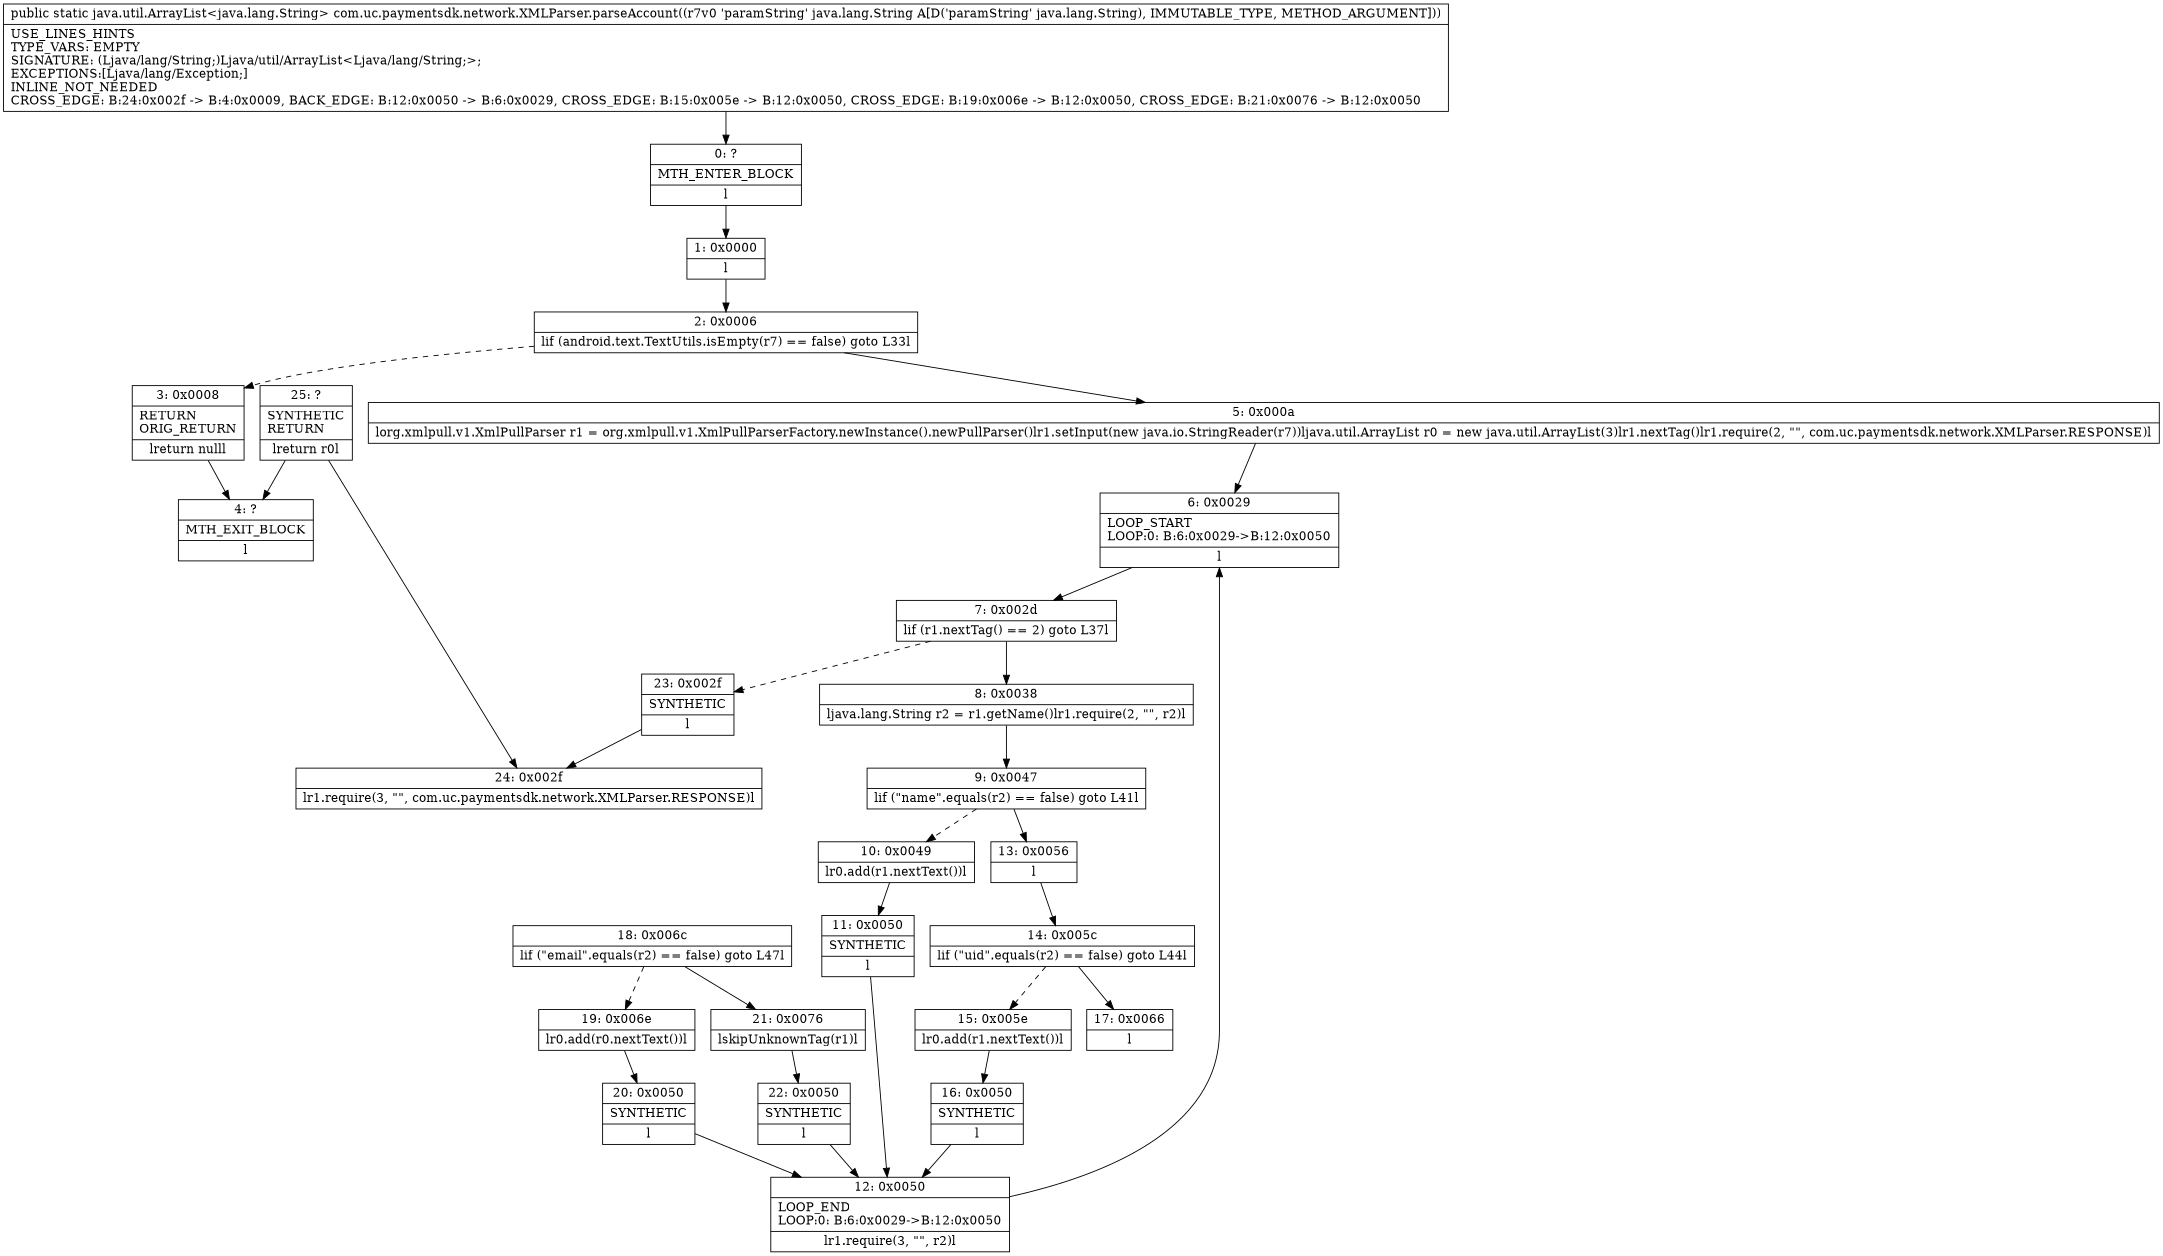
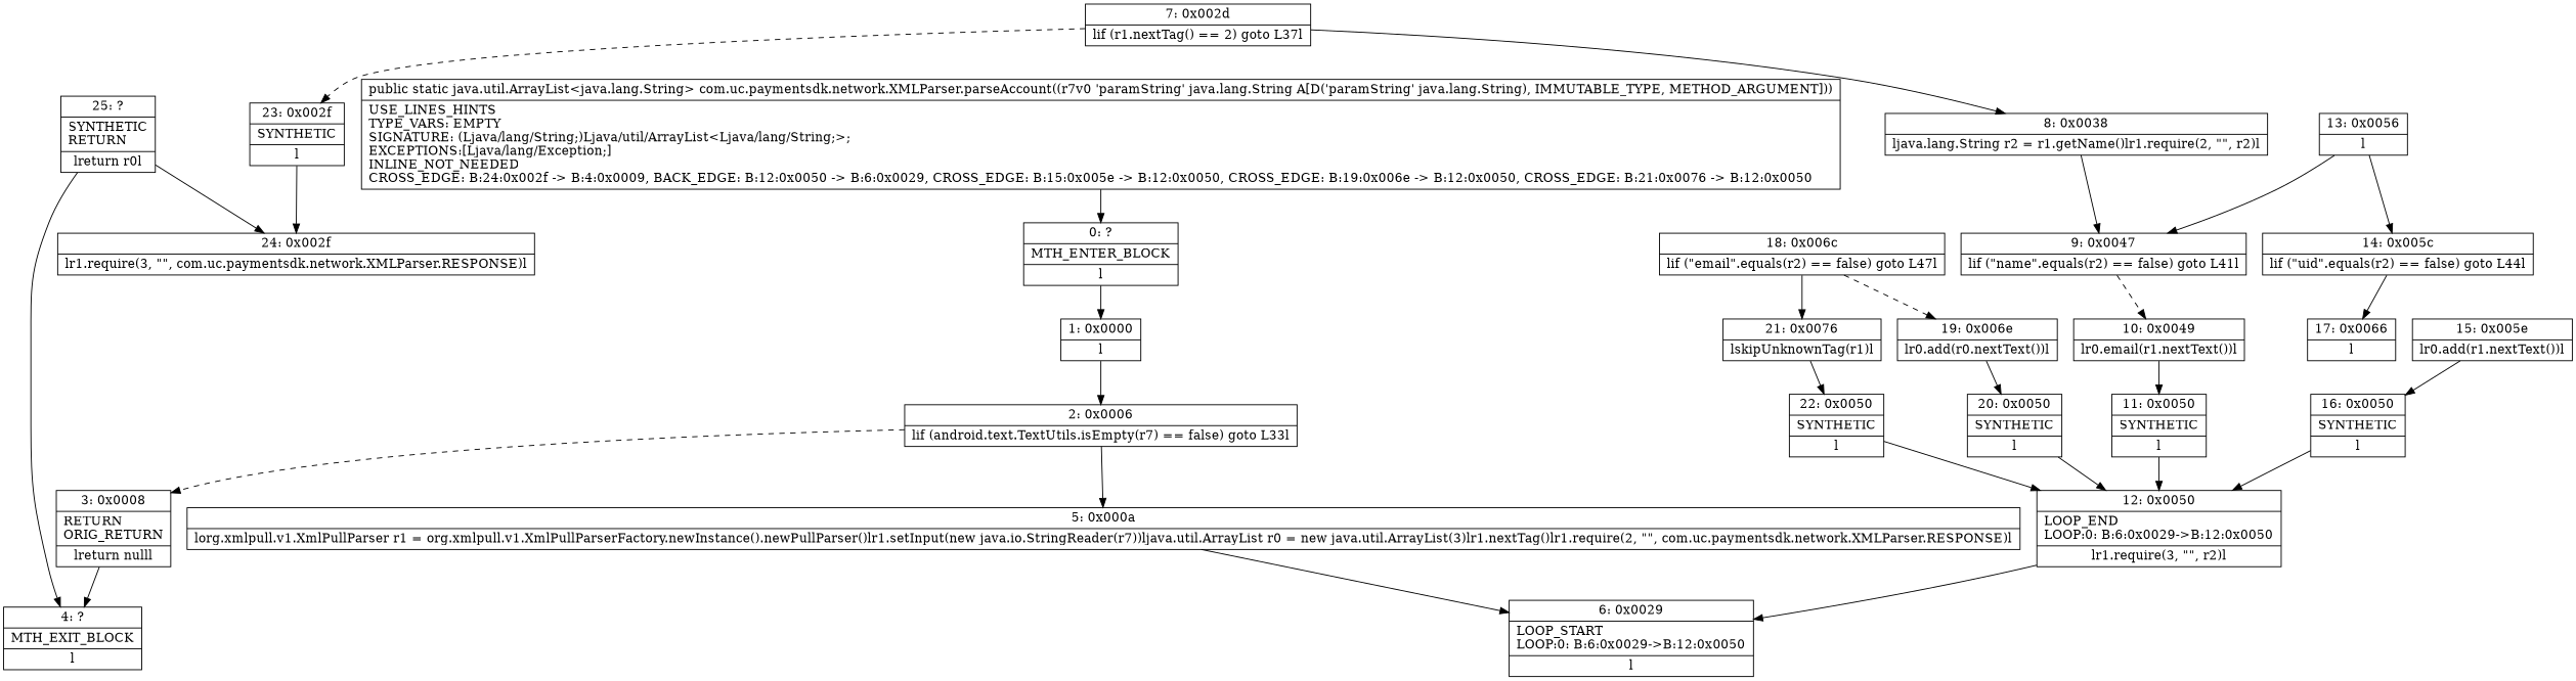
  digraph {
    node [shape=record]
    n1 [label="{0\:\ ?|MTH_ENTER_BLOCK\l|l}"]
    n2 [label="{1\:\ 0x0000|l}"]
    n3 [label="{2\:\ 0x0006|lif (android.text.TextUtils.isEmpty(r7) == false) goto L33l}"]
    n4 [label="{3\:\ 0x0008|RETURN\lORIG_RETURN\l|lreturn nulll}"]
    n5 [label="{5\:\ 0x000a|lorg.xmlpull.v1.XmlPullParser r1 = org.xmlpull.v1.XmlPullParserFactory.newInstance().newPullParser()lr1.setInput(new java.io.StringReader(r7))ljava.util.ArrayList r0 = new java.util.ArrayList(3)lr1.nextTag()lr1.require(2, \"\", com.uc.paymentsdk.network.XMLParser.RESPONSE)l}"]
    n6 [label="{4\:\ ?|MTH_EXIT_BLOCK\l|l}"]
    n7 [label="{6\:\ 0x0029|LOOP_START\lLOOP:0: B:6:0x0029\-\>B:12:0x0050\l|l}"]
    n8 [label="{7\:\ 0x002d|lif (r1.nextTag() == 2) goto L37l}"]
    n9 [label="{8\:\ 0x0038|ljava.lang.String r2 = r1.getName()lr1.require(2, \"\", r2)l}"]
    n10 [label="{23\:\ 0x002f|SYNTHETIC\l|l}"]
    n11 [label="{9\:\ 0x0047|lif (\"name\".equals(r2) == false) goto L41l}"]
    n12 [label="{24\:\ 0x002f|lr1.require(3, \"\", com.uc.paymentsdk.network.XMLParser.RESPONSE)l}"]
-   n13 [label="{10\:\ 0x0049|lr0.add(r1.nextText())l}"]
+   n13 [label="{10\:\ 0x0049|lr0.email(r1.nextText())l}"]
    n14 [label="{13\:\ 0x0056|l}"]
    n15 [label="{11\:\ 0x0050|SYNTHETIC\l|l}"]
    n16 [label="{14\:\ 0x005c|lif (\"uid\".equals(r2) == false) goto L44l}"]
    n17 [label="{12\:\ 0x0050|LOOP_END\lLOOP:0: B:6:0x0029\-\>B:12:0x0050\l|lr1.require(3, \"\", r2)l}"]
    n18 [label="{15\:\ 0x005e|lr0.add(r1.nextText())l}"]
    n19 [label="{17\:\ 0x0066|l}"]
    n20 [label="{16\:\ 0x0050|SYNTHETIC\l|l}"]
    n21 [label="{18\:\ 0x006c|lif (\"email\".equals(r2) == false) goto L47l}"]
    n22 [label="{19\:\ 0x006e|lr0.add(r0.nextText())l}"]
    n23 [label="{21\:\ 0x0076|lskipUnknownTag(r1)l}"]
    n24 [label="{20\:\ 0x0050|SYNTHETIC\l|l}"]
    n25 [label="{22\:\ 0x0050|SYNTHETIC\l|l}"]
    n26 [label="{25\:\ ?|SYNTHETIC\lRETURN\l|lreturn r0l}"]
    n27 [label="{public static java.util.ArrayList\<java.lang.String\> com.uc.paymentsdk.network.XMLParser.parseAccount((r7v0 'paramString' java.lang.String A[D('paramString' java.lang.String), IMMUTABLE_TYPE, METHOD_ARGUMENT]))  | USE_LINES_HINTS\lTYPE_VARS: EMPTY\lSIGNATURE: (Ljava\/lang\/String;)Ljava\/util\/ArrayList\<Ljava\/lang\/String;\>;\lEXCEPTIONS:[Ljava\/lang\/Exception;]\lINLINE_NOT_NEEDED\lCROSS_EDGE: B:24:0x002f \-\> B:4:0x0009, BACK_EDGE: B:12:0x0050 \-\> B:6:0x0029, CROSS_EDGE: B:15:0x005e \-\> B:12:0x0050, CROSS_EDGE: B:19:0x006e \-\> B:12:0x0050, CROSS_EDGE: B:21:0x0076 \-\> B:12:0x0050\l}"]
    n1 -> n2
    n2 -> n3
    n3 -> n4 [style=dashed]
    n3 -> n5
    n4 -> n6
    n5 -> n7
-   n7 -> n8
    n8 -> n9
    n8 -> n10 [style=dashed]
    n9 -> n11
    n10 -> n12
    n11 -> n13 [style=dashed]
-   n11 -> n14
+   n14 -> n11
    n13 -> n15
    n14 -> n16
    n15 -> n17
-   n16 -> n18 [style=dashed]
    n16 -> n19
    n17 -> n7
    n18 -> n20
    n20 -> n17
    n21 -> n22 [style=dashed]
    n21 -> n23
    n22 -> n24
    n23 -> n25
    n24 -> n17
    n25 -> n17
    n26 -> n6
    n26 -> n12
    n27 -> n1
  }
